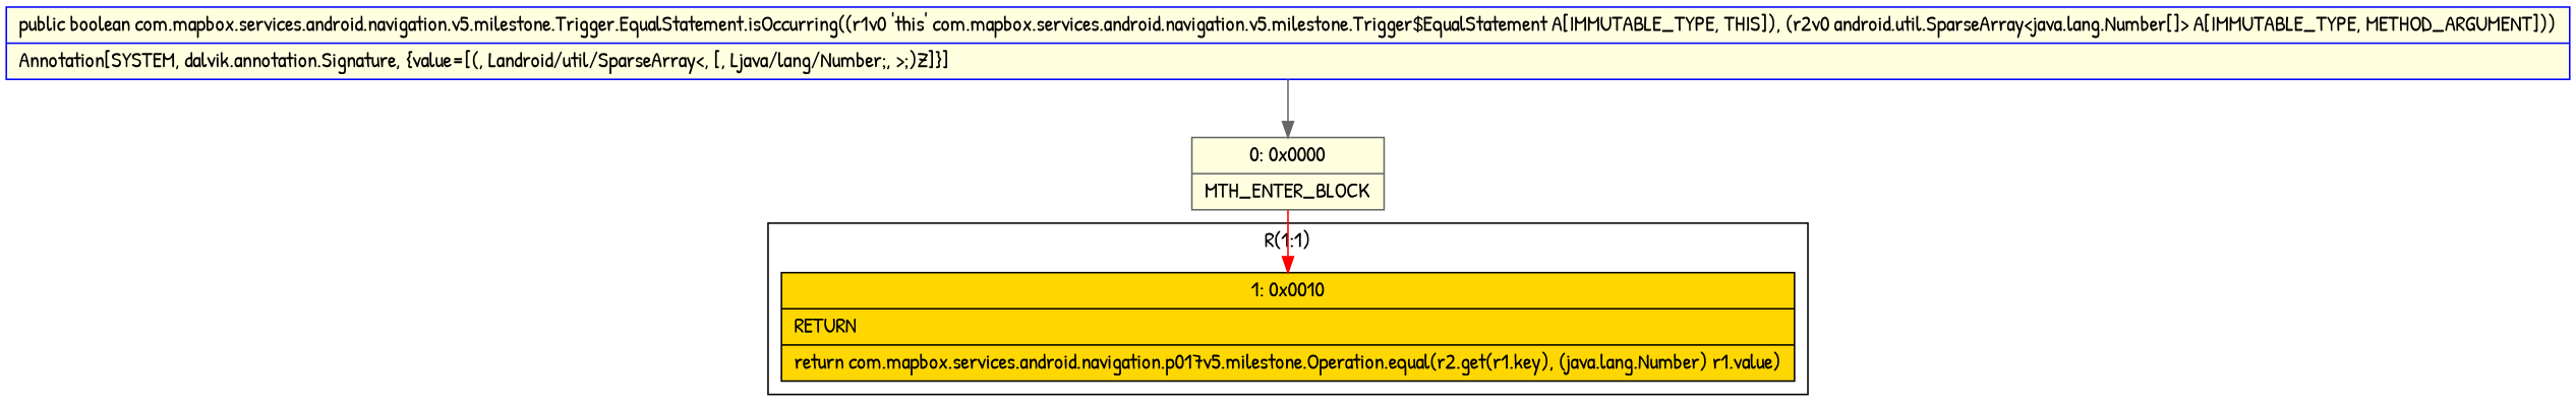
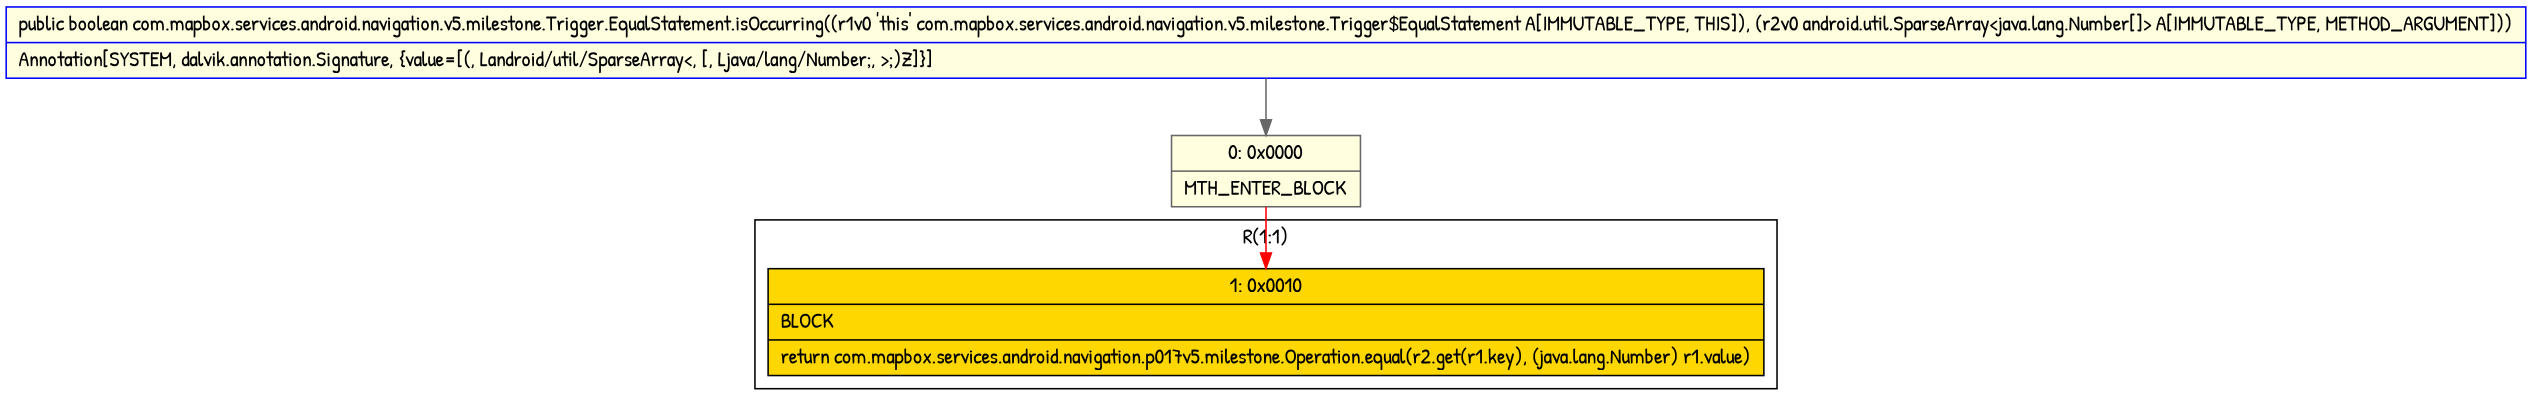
  digraph {
    fontname="Patrick Hand"
    node [shape=record style=filled fillcolor=lightyellow fontname="Patrick Hand"]
    edge [fontname="Patrick Hand"]
-   n1 [color=black label="{1\:\ 0x0010|RETURN\l|return com.mapbox.services.android.navigation.p017v5.milestone.Operation.equal(r2.get(r1.key), (java.lang.Number) r1.value)\l}" fillcolor=gold]
+   n1 [color=black label="{1\:\ 0x0010|BLOCK\l|return com.mapbox.services.android.navigation.p017v5.milestone.Operation.equal(r2.get(r1.key), (java.lang.Number) r1.value)\l}" fillcolor=gold]
    n2 [color=gray40 label="{0\:\ 0x0000|MTH_ENTER_BLOCK\l}"]
    n3 [label="{public boolean com.mapbox.services.android.navigation.v5.milestone.Trigger.EqualStatement.isOccurring((r1v0 'this' com.mapbox.services.android.navigation.v5.milestone.Trigger$EqualStatement A[IMMUTABLE_TYPE, THIS]), (r2v0 android.util.SparseArray\<java.lang.Number[]\> A[IMMUTABLE_TYPE, METHOD_ARGUMENT]))  | Annotation[SYSTEM, dalvik.annotation.Signature, \{value=[(, Landroid\/util\/SparseArray\<, [, Ljava\/lang\/Number;, \>;)Z]\}]\l}" color=blue]
    subgraph cluster_1 {
      label="R(1:1)"
      n1
    }
    n2 -> n1 [color=red]
    n3 -> n2 [color=gray40]
  }
